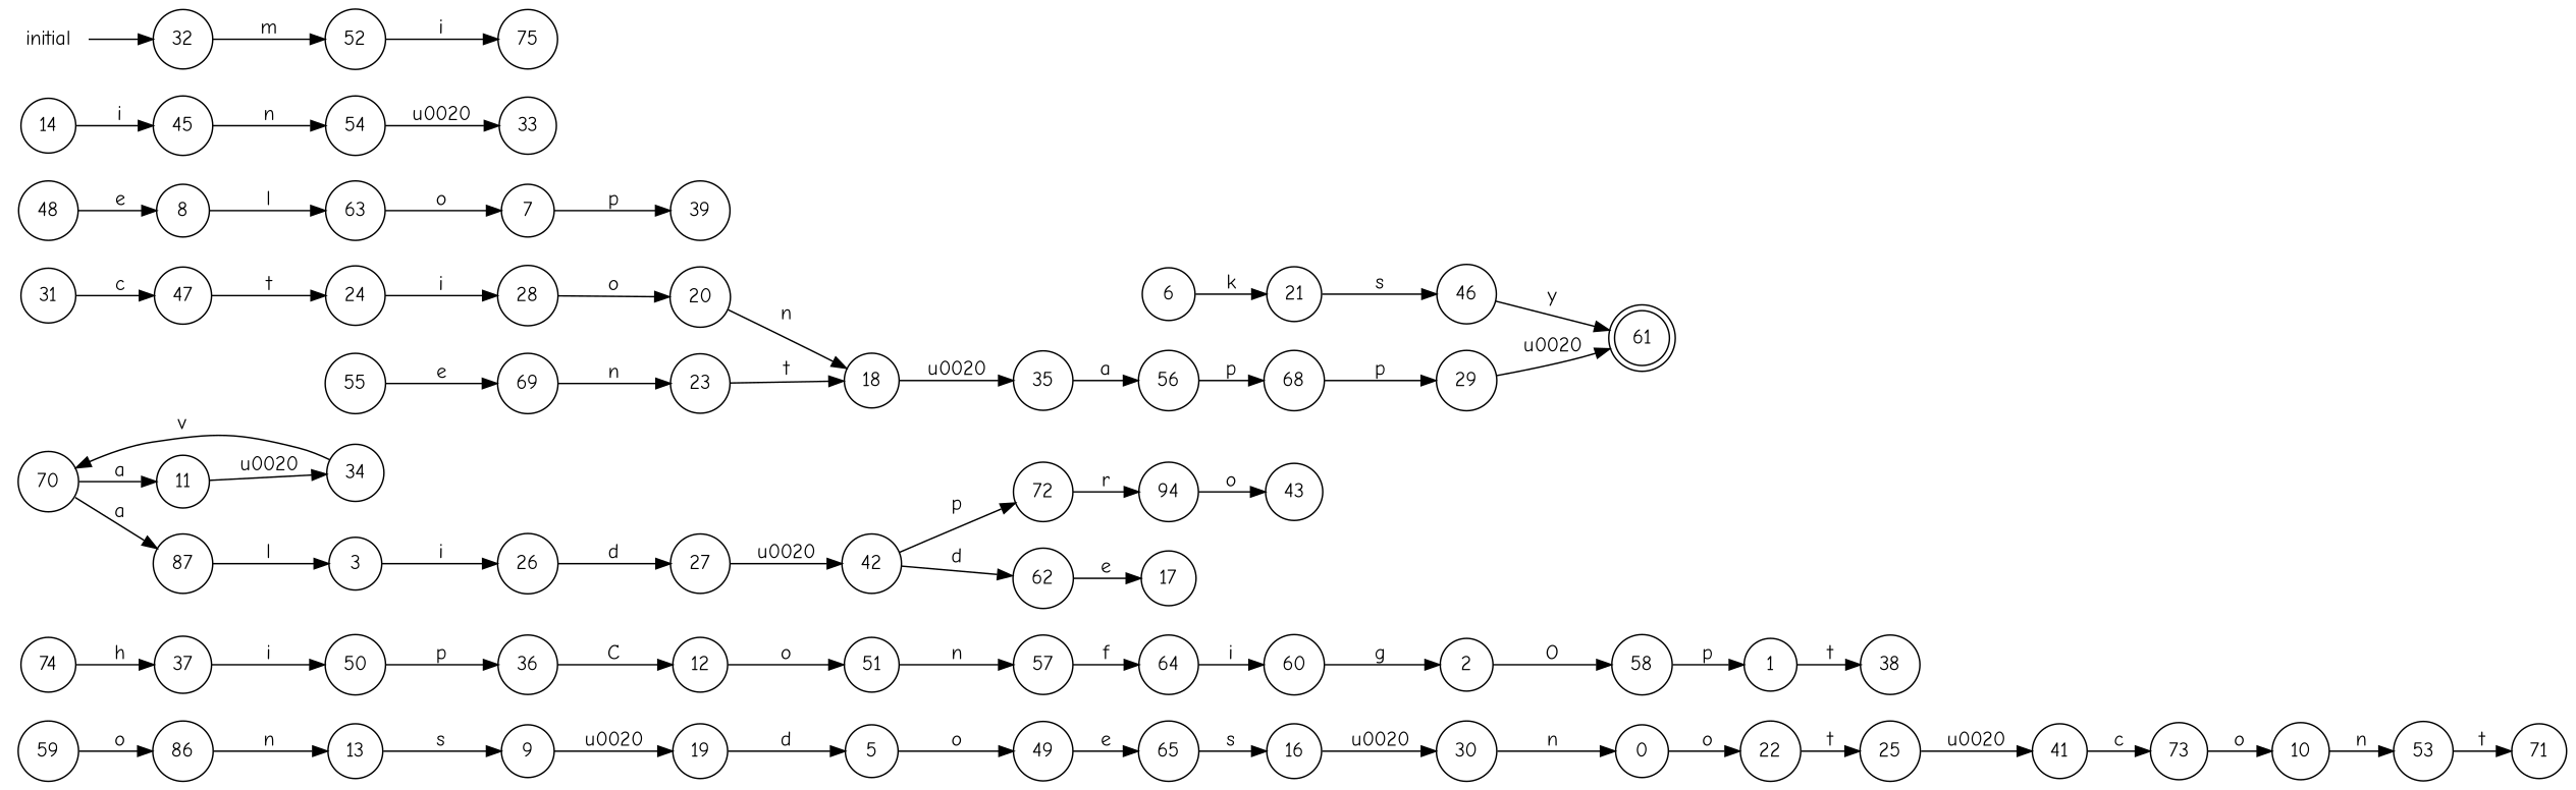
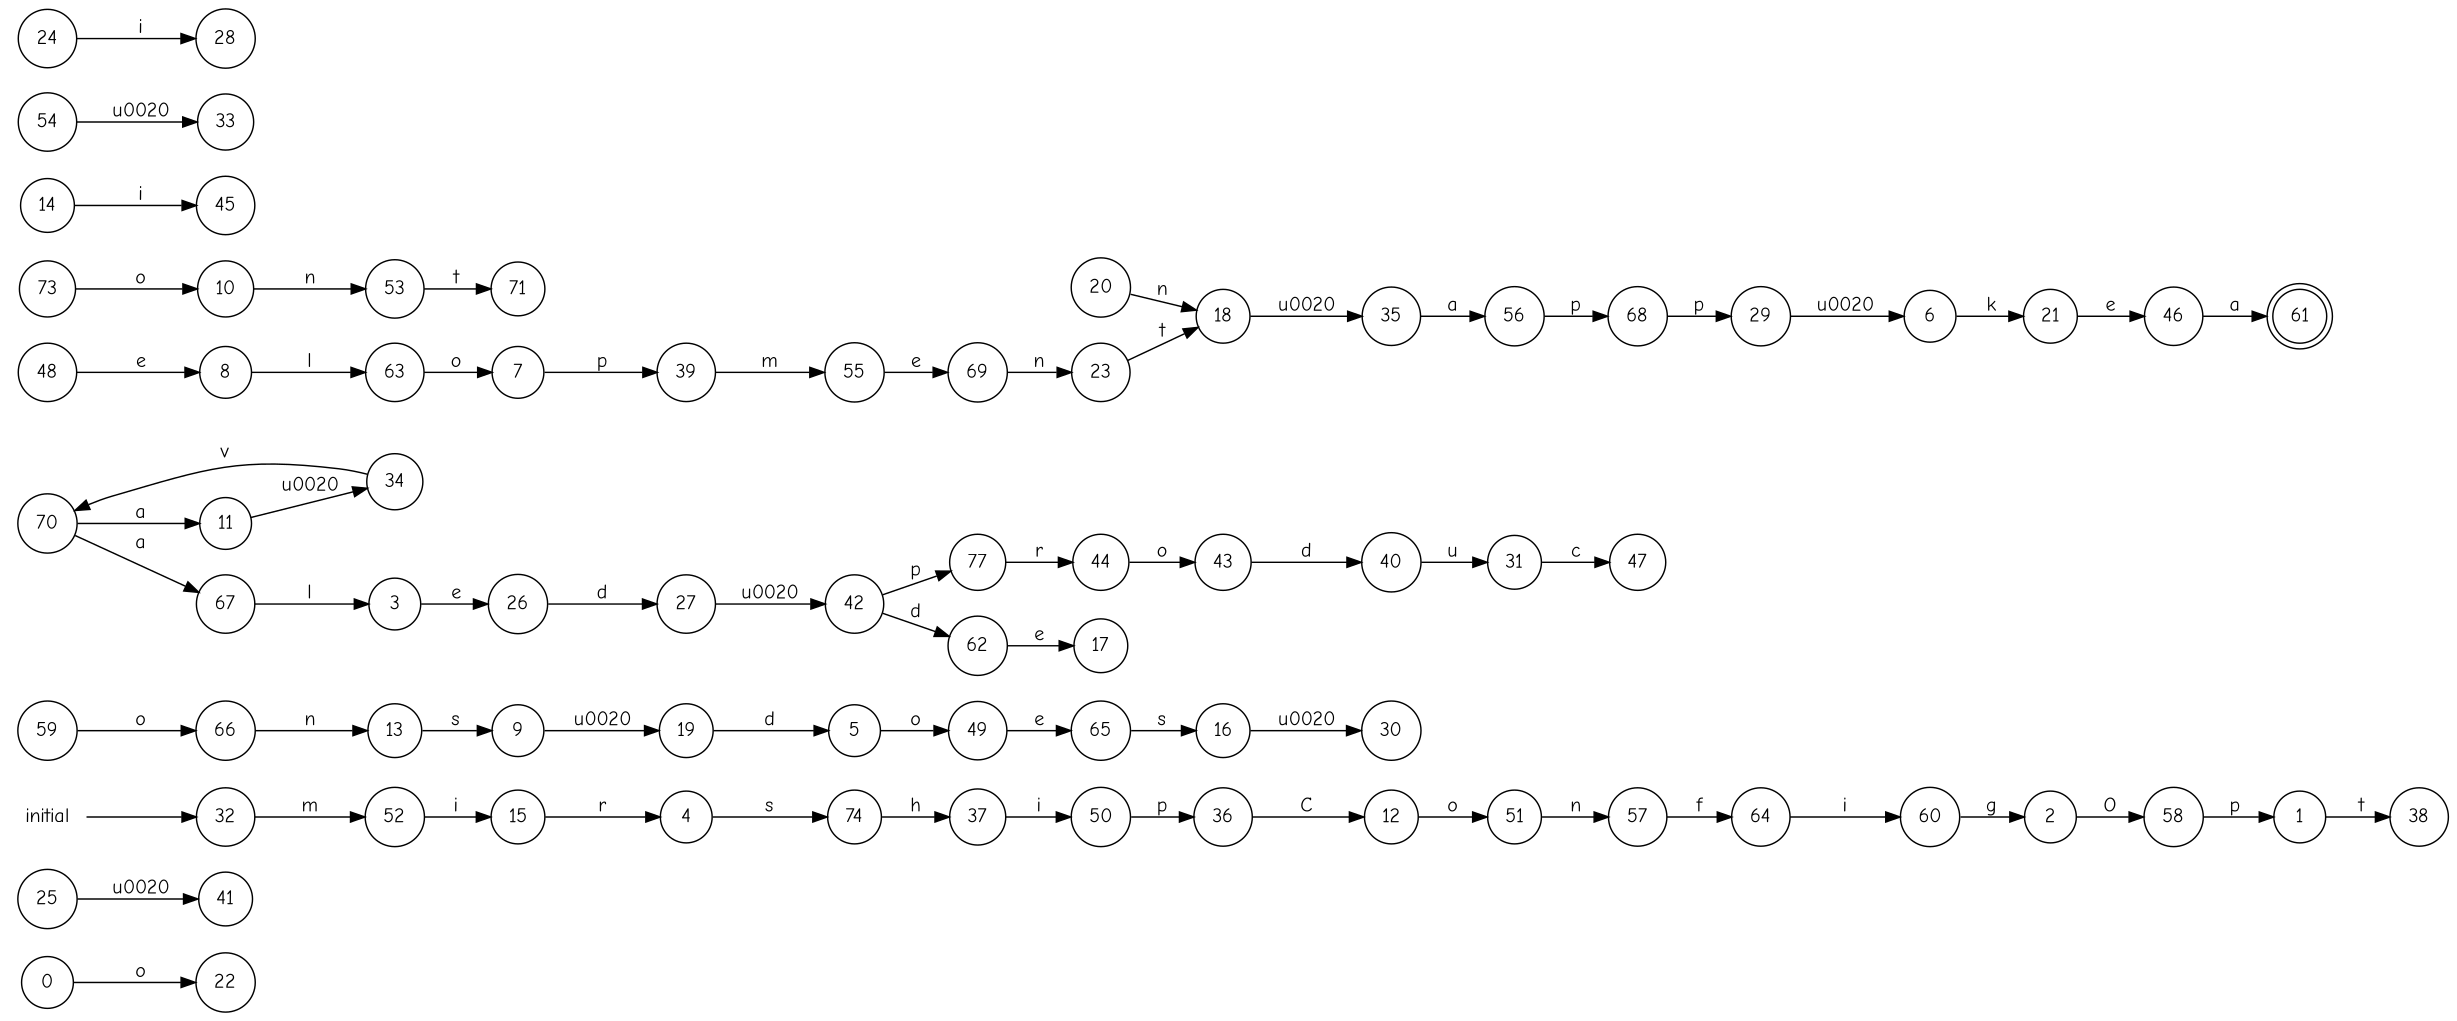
  digraph {
    fontname="Comic Neue"
    rankdir=LR
    node [fontname="Comic Neue" shape=circle]
    edge [fontname="Comic Neue"]
    0
    22
    25
    41
    1
    38
    59
-   66 [label=86]
+   66
    2
    58
    3
    26
    27
    42
+   4
    74
    37
    50
    5
    49
    65
    16
    6
    21
    46
    61 [shape=doublecircle]
    7
    39
    55
    69
    8
    63
    9
    19
    10
    53
    71
    11
    34
    70
-   67 [label=87]
+   67
    12
    51
    57
    64
    13
    14
    45
    54
    33
-   15 [label=75]
+   15
    30
    48
    18
    35
    56
    68
    20
    73
    23
    24
    28
-   72
+   72 [label=77]
    62
-   44 [label=94]
+   44
    17
    29
    31
    47
    32
    52
    initial [shape=plaintext]
    36
+   40
    43
    60
    0 -> 22 [label=o]
-   22 -> 25 [label=t]
    25 -> 41 [label="\u0020"]
-   41 -> 73 [label=c]
    1 -> 38 [label=t]
    59 -> 66 [label=o]
    66 -> 13 [label=n]
    2 -> 58 [label=O]
    58 -> 1 [label=p]
-   3 -> 26 [label=i]
+   3 -> 26 [label=e]
    26 -> 27 [label=d]
    27 -> 42 [label="\u0020"]
    42 -> 72 [label=p]
    42 -> 62 [label=d]
+   4 -> 74 [label=s]
    74 -> 37 [label=h]
    37 -> 50 [label=i]
    50 -> 36 [label=p]
    5 -> 49 [label=o]
    49 -> 65 [label=e]
    65 -> 16 [label=s]
    16 -> 30 [label="\u0020"]
    6 -> 21 [label=k]
-   21 -> 46 [label=s]
-   46 -> 61 [label=y]
+   21 -> 46 [label=e]
+   46 -> 61 [label=a]
    7 -> 39 [label=p]
+   39 -> 55 [label=m]
    55 -> 69 [label=e]
    69 -> 23 [label=n]
    8 -> 63 [label=l]
    63 -> 7 [label=o]
    9 -> 19 [label="\u0020"]
    19 -> 5 [label=d]
    10 -> 53 [label=n]
    53 -> 71 [label=t]
    11 -> 34 [label="\u0020"]
    34 -> 70 [label=v]
    70 -> 11 [label=a]
    70 -> 67 [label=a]
    67 -> 3 [label=l]
    12 -> 51 [label=o]
    51 -> 57 [label=n]
    57 -> 64 [label=f]
    64 -> 60 [label=i]
    13 -> 9 [label=s]
    14 -> 45 [label=i]
-   45 -> 54 [label=n]
    54 -> 33 [label="\u0020"]
-   30 -> 0 [label=n]
+   15 -> 4 [label=r]
    48 -> 8 [label=e]
    18 -> 35 [label="\u0020"]
    35 -> 56 [label=a]
    56 -> 68 [label=p]
    68 -> 29 [label=p]
    20 -> 18 [label=n]
    73 -> 10 [label=o]
    23 -> 18 [label=t]
    24 -> 28 [label=i]
-   28 -> 20 [label=o]
    72 -> 44 [label=r]
    62 -> 17 [label=e]
    44 -> 43 [label=o]
-   29 -> 61 [label="\u0020"]
+   29 -> 6 [label="\u0020"]
    31 -> 47 [label=c]
-   47 -> 24 [label=t]
    32 -> 52 [label=m]
    52 -> 15 [label=i]
    initial -> 32
    36 -> 12 [label=C]
+   40 -> 31 [label=u]
+   43 -> 40 [label=d]
    60 -> 2 [label=g]
  }
